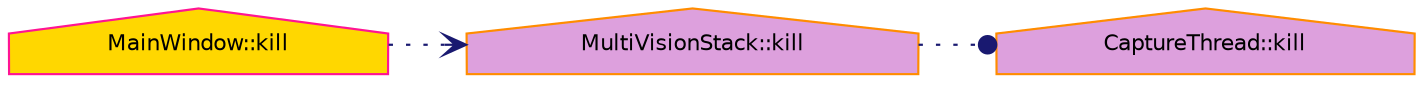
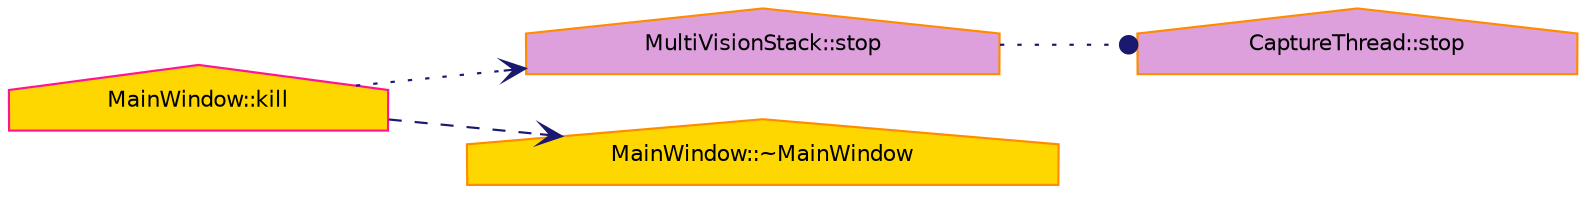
  digraph {
    rankdir=LR
    node [color=darkorange fillcolor=gold fontname=Helvetica fontsize=10 shape=house style=filled]
    edge [arrowhead=vee color=midnightblue fontname=Helvetica fontsize=10 labelfontname=Helvetica labelfontsize=10 style=dotted]
    n1 [color=deeppink fontcolor=black height=0.2 label="MainWindow::kill" width=0.4]
-   n2 [fillcolor=plum height=0.2 label="MultiVisionStack::kill" width=0.4]
-   n4 [fillcolor=plum height=0.2 label="CaptureThread::kill" width=0.4]
+   n2 [fillcolor=plum height=0.2 label="MultiVisionStack::stop" width=0.4]
+   n3 [height=0.2 label="MainWindow::~MainWindow" width=0.4]
+   n4 [fillcolor=plum height=0.2 label="CaptureThread::stop" width=0.4]
    n1 -> n2
+   n1 -> n3 [style=dashed]
    n2 -> n4 [arrowhead=dot]
  }
